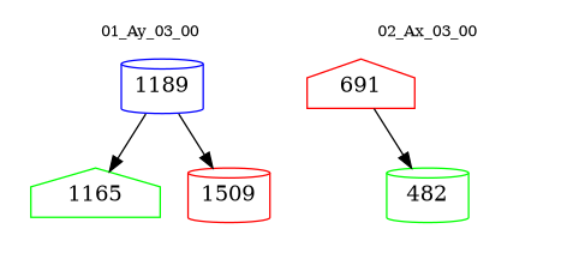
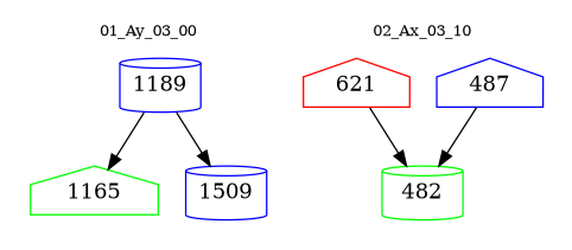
  digraph {
    node [color=blue shape=cylinder]
    edge [color=black]
    n1 [label=1189]
    n2 [color=green label=1165 shape=house]
-   n3 [color=red label=1509]
+   n3 [label=1509]
+   n4 [label=487 shape=house]
    n5 [color=green label=482]
-   n6 [color=red label=691 shape=house]
+   n6 [color=red label=621 shape=house]
    subgraph cluster_1 {
      color=white
      fontsize=10
      label="01_Ay_03_00"
      n1
      n2
      n3
    }
    subgraph cluster_2 {
      color=white
      fontsize=10
-     label="02_Ax_03_00"
+     label="02_Ax_03_10"
+     n4
      n5
      n6
    }
    n1 -> n2
    n1 -> n3
+   n4 -> n5
    n6 -> n5
  }
